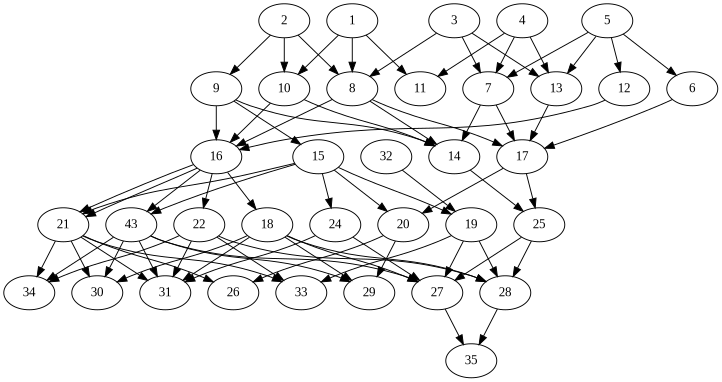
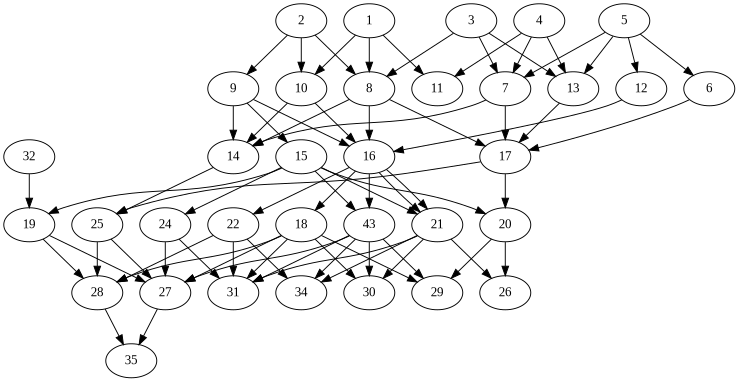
  digraph {
    fontname="Liberation Serif"
    node [alpha=0.09 fontname="Liberation Serif"]
    edge [fontname="Liberation Serif"]
    1 [alpha=0.03 expect_size=32058510628099008]
    8 [alpha=0.12 expect_size=454220910519820]
    10 [expect_size=14947740467292586]
    11 [expect_size=4511288498561828]
    17 [alpha=0.10 expect_size=22739352451329428]
    14 [alpha=0.13 expect_size=549885650059732]
    16 [expect_size=443919677600035712]
    25 [alpha=0.04 expect_size=5554194230557591]
    20 [alpha=0.18 expect_size=6230159163054358528]
    21 [alpha=0.04 expect_size=97461833885397]
    n11 [alpha=0.19 expect_size=784474147855862272 label=43]
    18 [alpha=0.07 expect_size=2144553054814010]
    22 [alpha=0.13 expect_size=396806613777885]
    2 [expect_size=770548110367925]
    9 [alpha=0.15 expect_size=160424532117454176]
    15 [alpha=0.14 expect_size=13202405902247788544]
    19 [alpha=0.15 expect_size=151972418807300416]
    24 [alpha=0.16 expect_size=36974612328835186688]
    3 [alpha=0.01 expect_size=13026135109533696000]
    7 [alpha=0.10 expect_size=38371976019968000000]
    13 [alpha=0.08 expect_size=90152718290078662656]
    4 [alpha=0.04 expect_size=265864086542243552]
    5 [alpha=0.08 expect_size=6297715723561448]
    6 [alpha=0.07 expect_size=127951370715136000000]
    12 [alpha=0.15 expect_size=673808951503597]
    27 [alpha=0.19 expect_size=204592979727199136]
    28 [alpha=0.18 expect_size=474584338094935360]
    29 [alpha=0.15 expect_size=36058229398491984]
    26 [alpha=0.10 expect_size=254356665891316352]
-   33 [alpha=0.19 expect_size=82928553775395]
    30 [alpha=0.03 expect_size=2312237993789751296]
    31 [alpha=0.06 expect_size=458153242171477056]
    34 [expect_size=354499462073790720]
    35 [alpha=0.20 expect_size=482722985353854]
    32 [alpha=0.01 expect_size=1393477930846925]
    1 -> 8
    1 -> 10
    1 -> 11
    8 -> 17
    8 -> 14
    8 -> 16
    10 -> 14
    10 -> 16
    17 -> 25
    17 -> 20
    14 -> 25
    16 -> 21
    16 -> 21
    16 -> n11
    16 -> 18
    16 -> 22
    25 -> 27
    25 -> 28
    20 -> 29
    20 -> 26
    21 -> 26
-   21 -> 33
    21 -> 30
    21 -> 31
    21 -> 34
    n11 -> 27
    n11 -> 29
    n11 -> 30
    n11 -> 31
    n11 -> 34
    18 -> 27
    18 -> 28
    18 -> 29
    18 -> 30
    18 -> 31
    22 -> 28
-   22 -> 33
    22 -> 31
    22 -> 34
    2 -> 8
    2 -> 10
    2 -> 9
    9 -> 14
    9 -> 16
    9 -> 15
    15 -> 20
    15 -> 21
    15 -> n11
    15 -> 19
    15 -> 24
    19 -> 27
    19 -> 28
-   19 -> 33
    24 -> 27
    24 -> 31
    3 -> 8
    3 -> 7
    3 -> 13
    7 -> 17
    7 -> 14
    13 -> 17
    4 -> 11
    4 -> 7
    4 -> 13
    5 -> 7
    5 -> 13
    5 -> 6
    5 -> 12
    6 -> 17
    12 -> 16
    27 -> 35
    28 -> 35
    32 -> 19
  }
